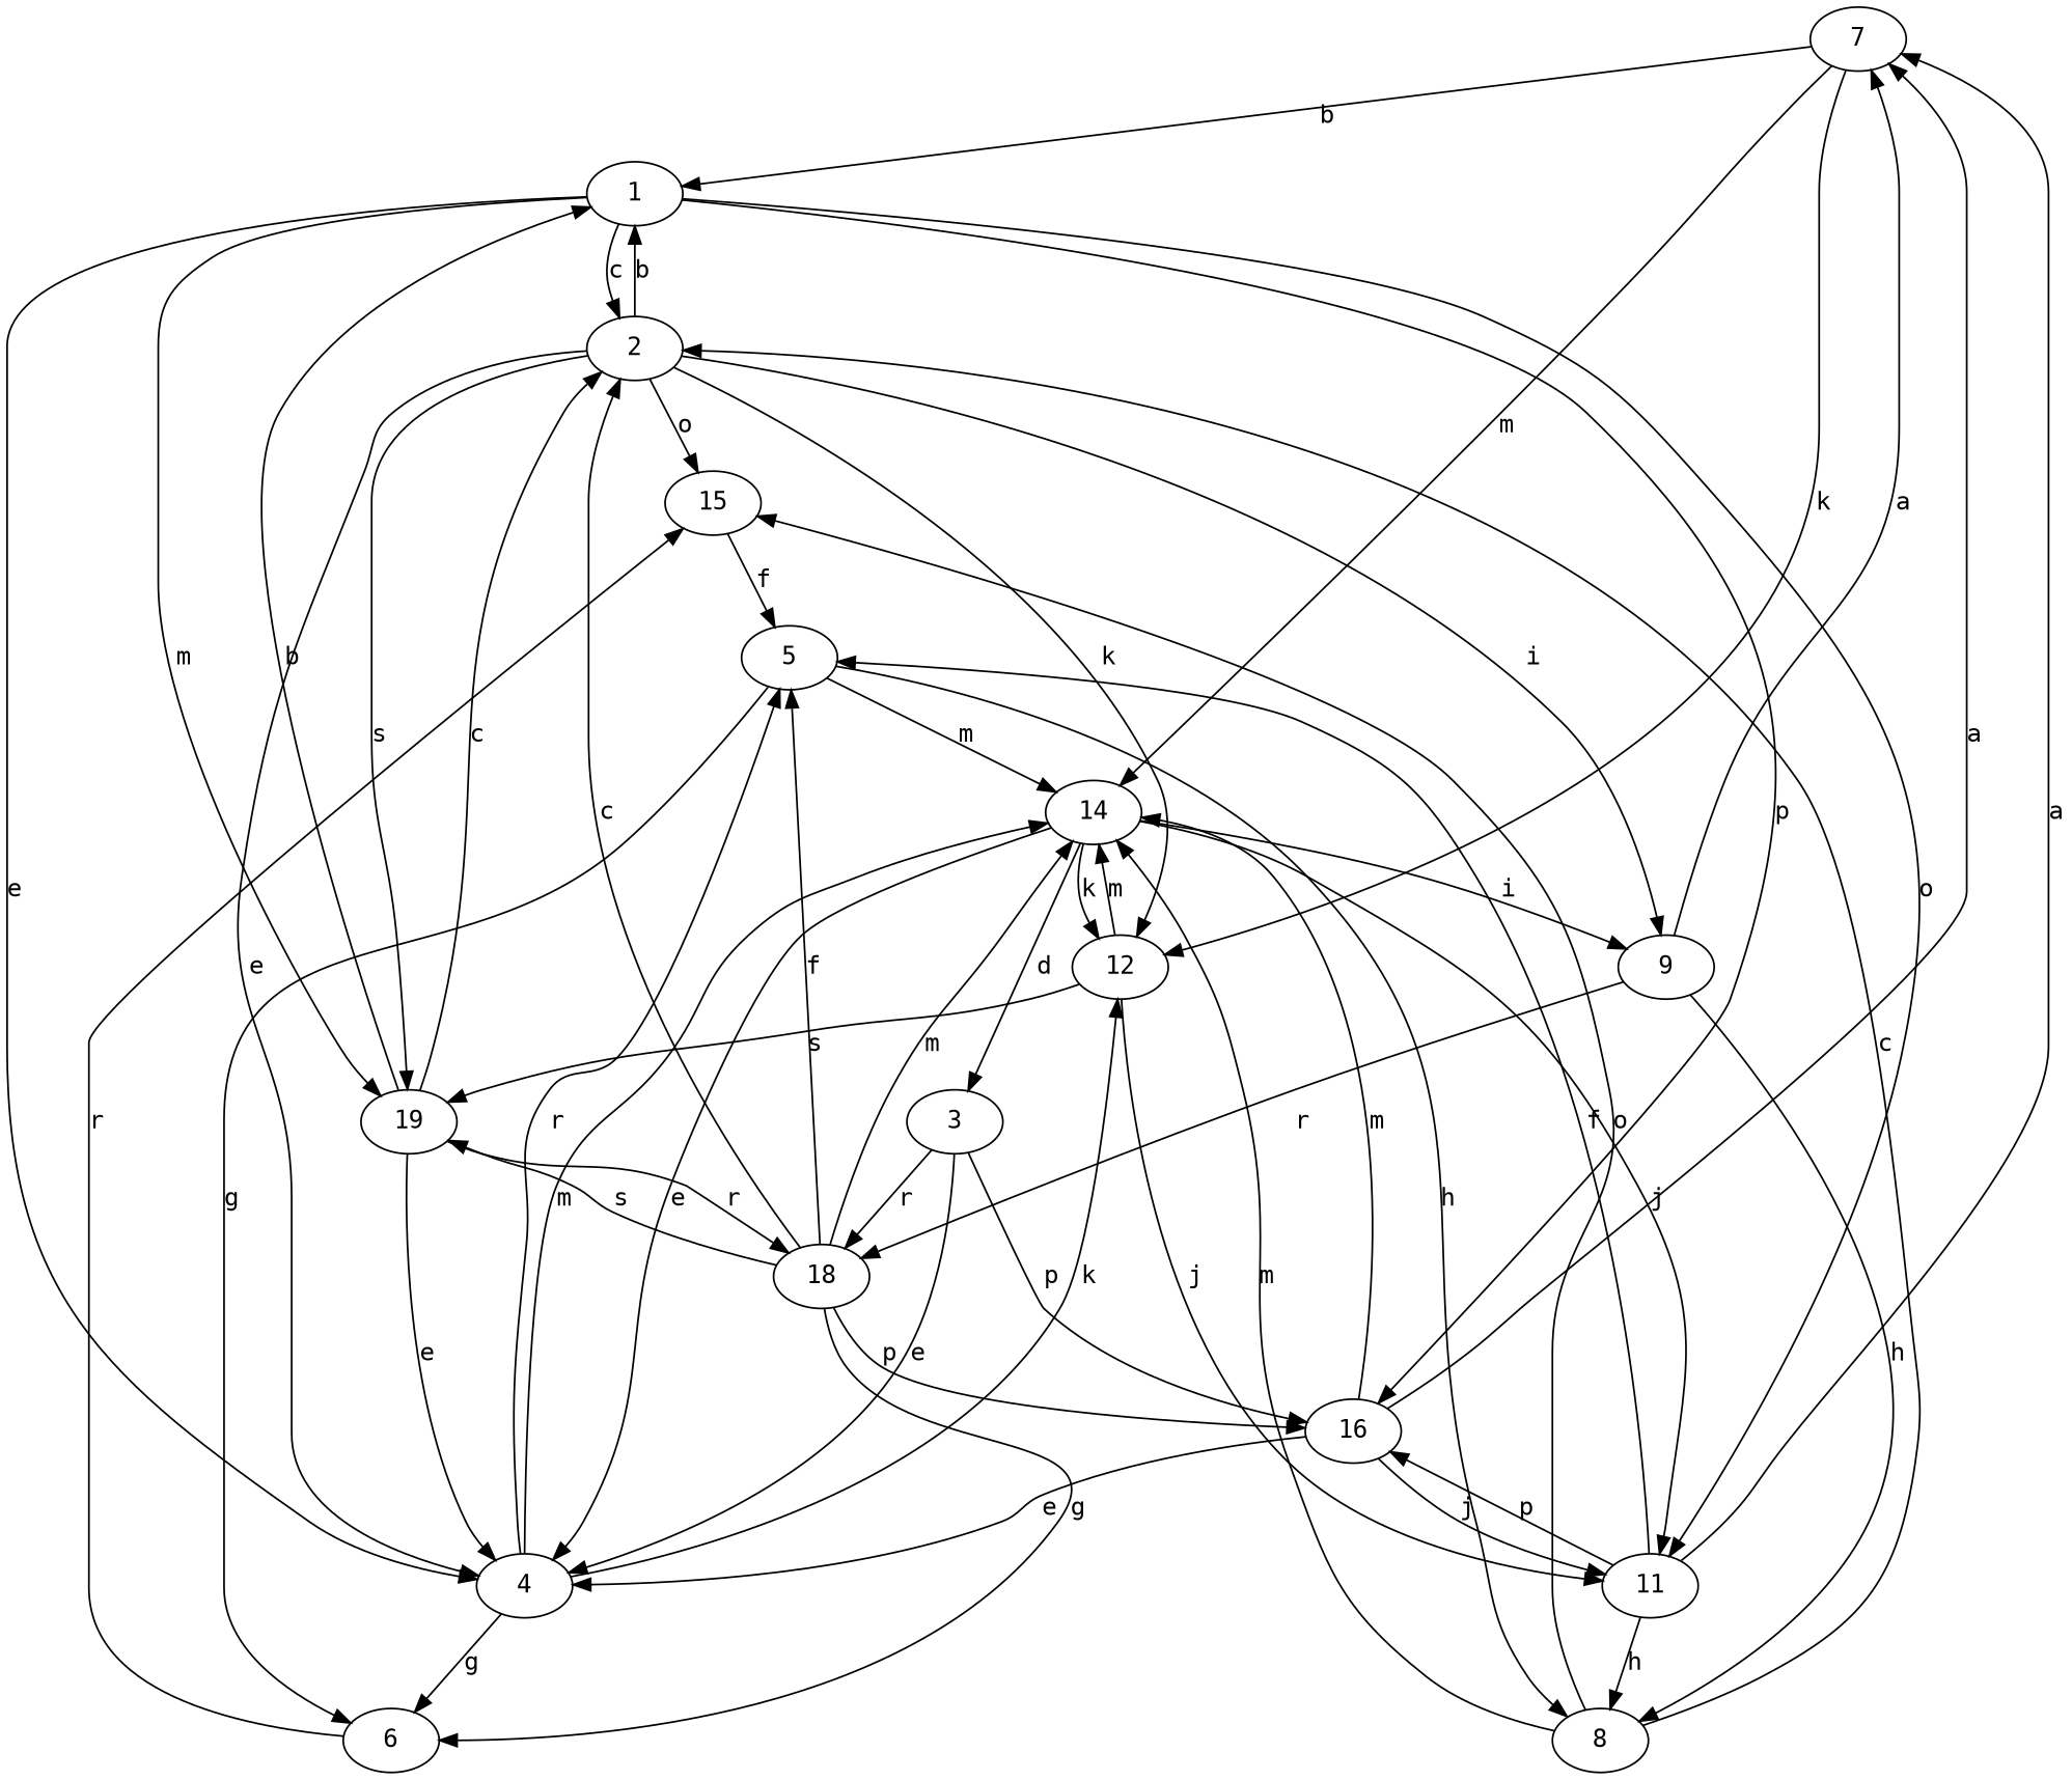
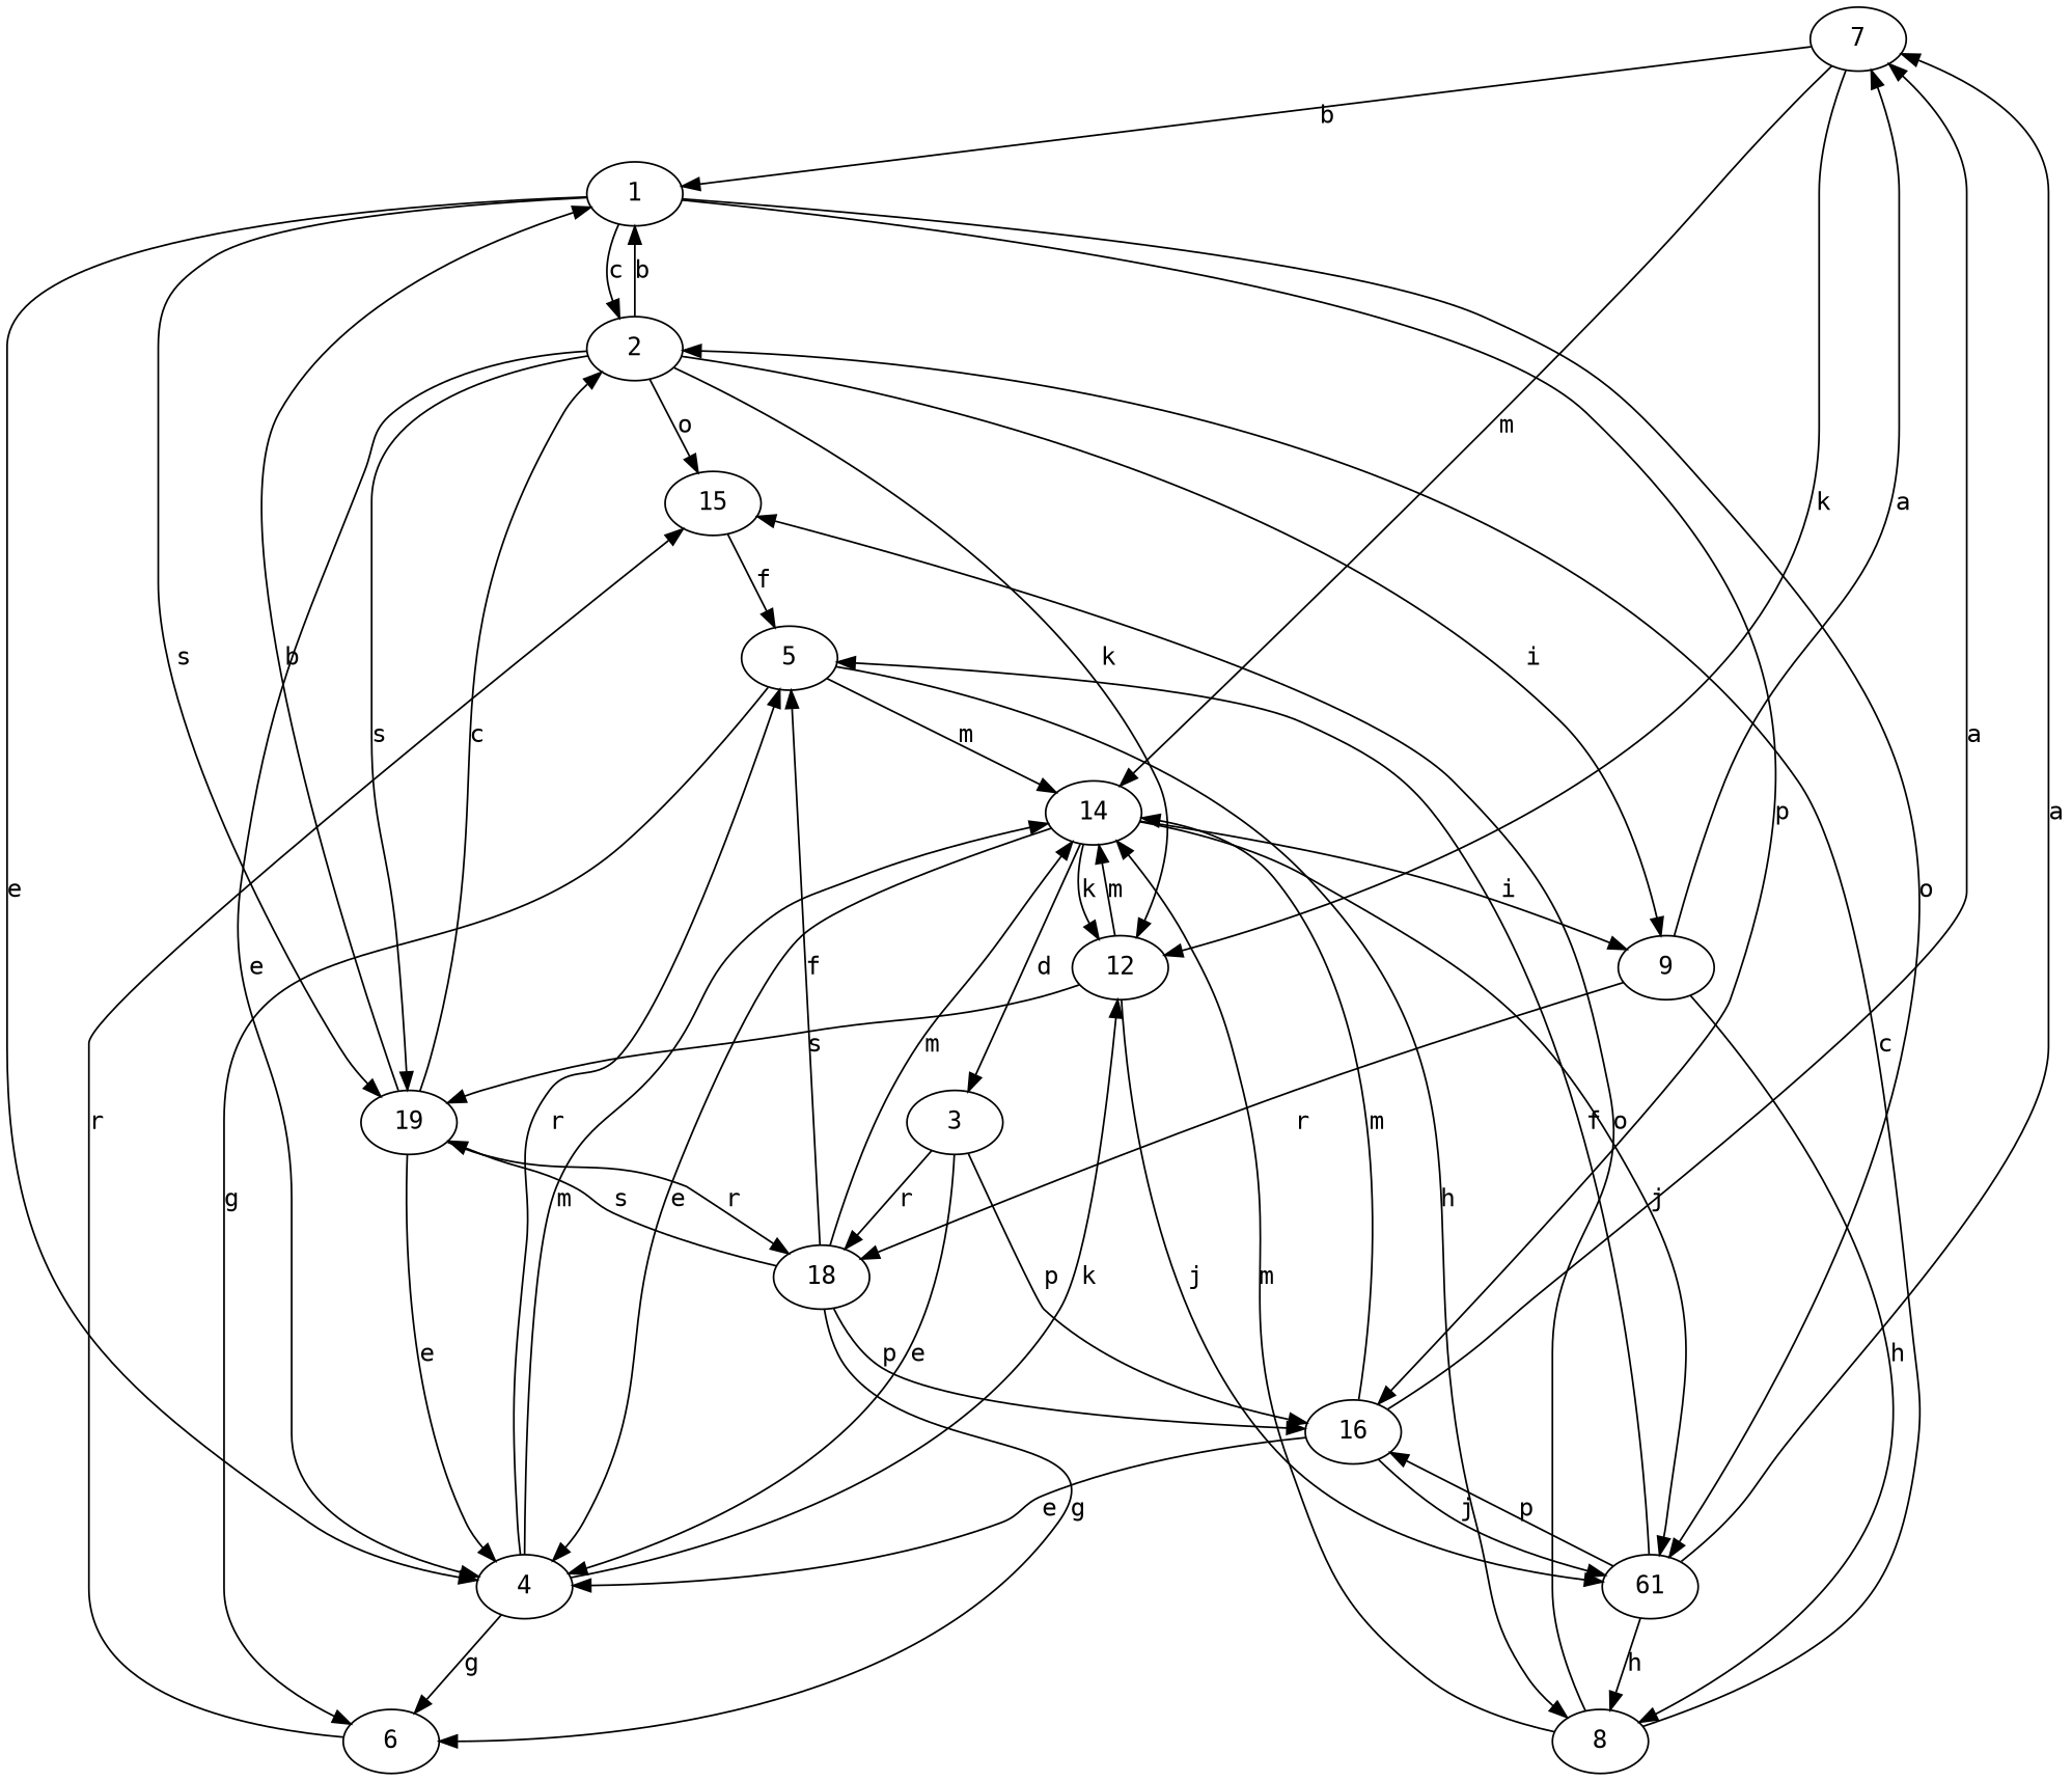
  strict digraph {
    fontname="DejaVu Sans Mono"
    node [fontname="DejaVu Sans Mono"]
    edge [fontname="DejaVu Sans Mono"]
    n1 [label=7]
    1
    12
    14
    2
    4
-   11
+   11 [label=61]
    16
    19
    9
    3
    15
    6
    5
    8
    18
    n1 -> 1 [label=b]
    n1 -> 12 [label=k]
    n1 -> 14 [label=m]
    1 -> 2 [label=c]
    1 -> 4 [label=e]
    1 -> 11 [label=o]
    1 -> 16 [label=p]
-   1 -> 19 [label=m]
+   1 -> 19 [label=s]
    12 -> 14 [label=m]
    12 -> 11 [label=j]
    12 -> 19 [label=s]
    14 -> 12 [label=k]
    14 -> 4 [label=e]
    14 -> 11 [label=j]
    14 -> 9 [label=i]
    14 -> 3 [label=d]
    2 -> 1 [label=b]
    2 -> 12 [label=k]
    2 -> 4 [label=e]
    2 -> 19 [label=s]
    2 -> 9 [label=i]
    2 -> 15 [label=o]
    4 -> 12 [label=k]
    4 -> 14 [label=m]
    4 -> 6 [label=g]
    4 -> 5 [label=r]
    11 -> n1 [label=a]
    11 -> 16 [label=p]
    11 -> 5 [label=f]
    11 -> 8 [label=h]
    16 -> n1 [label=a]
    16 -> 14 [label=m]
    16 -> 4 [label=e]
    16 -> 11 [label=j]
    19 -> 1 [label=b]
    19 -> 2 [label=c]
    19 -> 4 [label=e]
    19 -> 18 [label=r]
    9 -> n1 [label=a]
    9 -> 8 [label=h]
    9 -> 18 [label=r]
    3 -> 4 [label=e]
    3 -> 16 [label=p]
    3 -> 18 [label=r]
    15 -> 5 [label=f]
    6 -> 15 [label=r]
    5 -> 14 [label=m]
    5 -> 6 [label=g]
    5 -> 8 [label=h]
    8 -> 14 [label=m]
    8 -> 2 [label=c]
    8 -> 15 [label=o]
    18 -> 14 [label=m]
-   18 -> 2 [label=c]
    18 -> 16 [label=p]
    18 -> 19 [label=s]
    18 -> 6 [label=g]
    18 -> 5 [label=f]
  }
